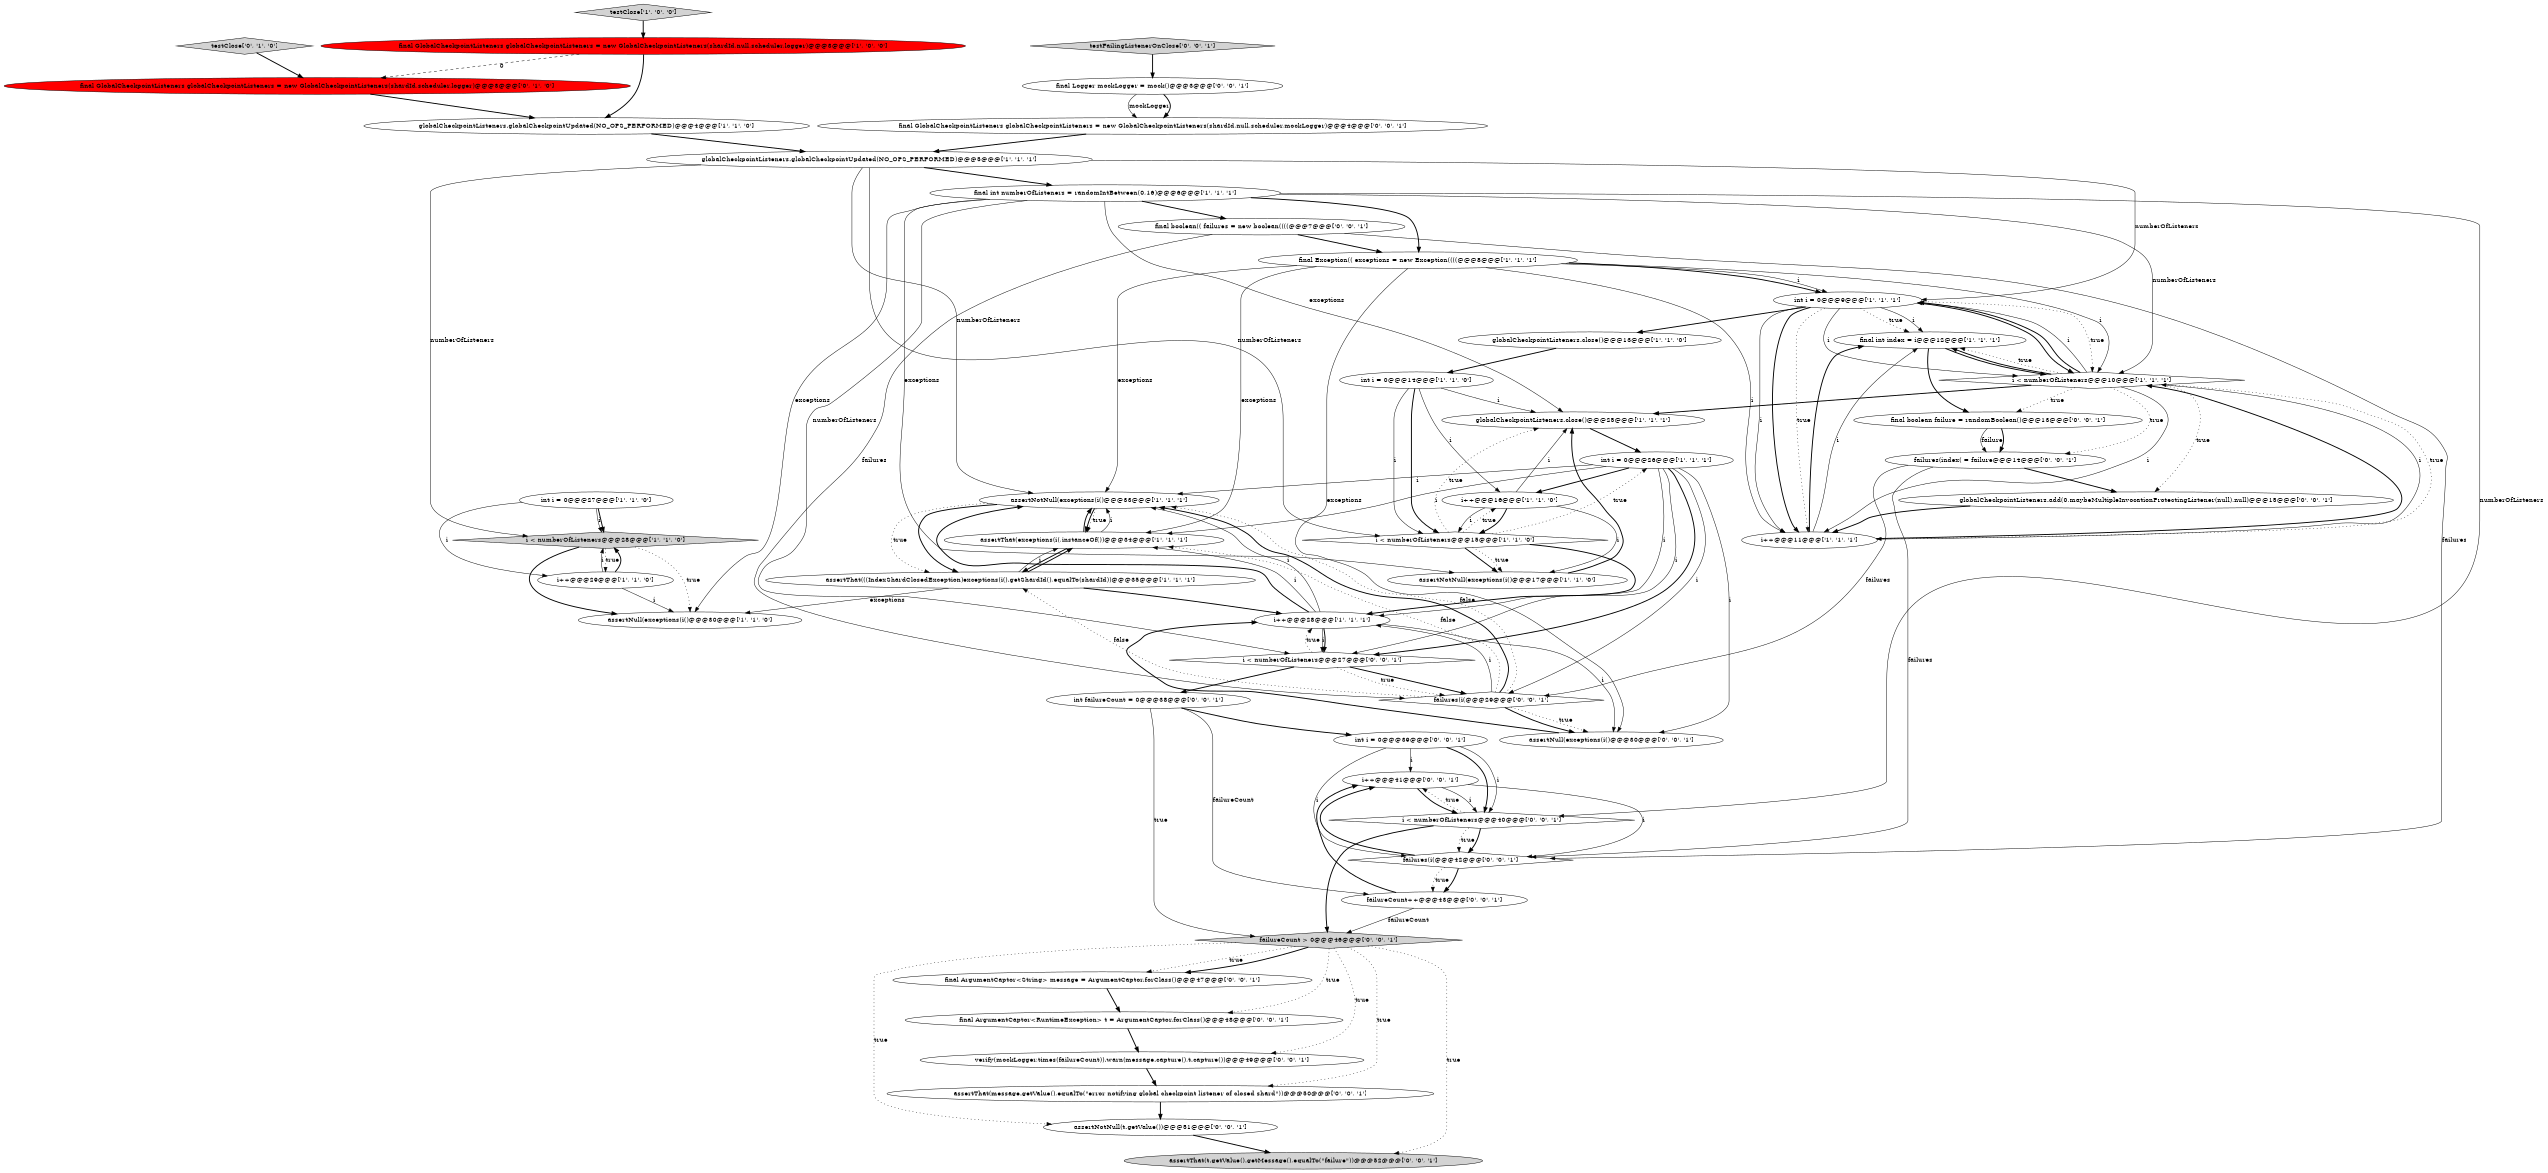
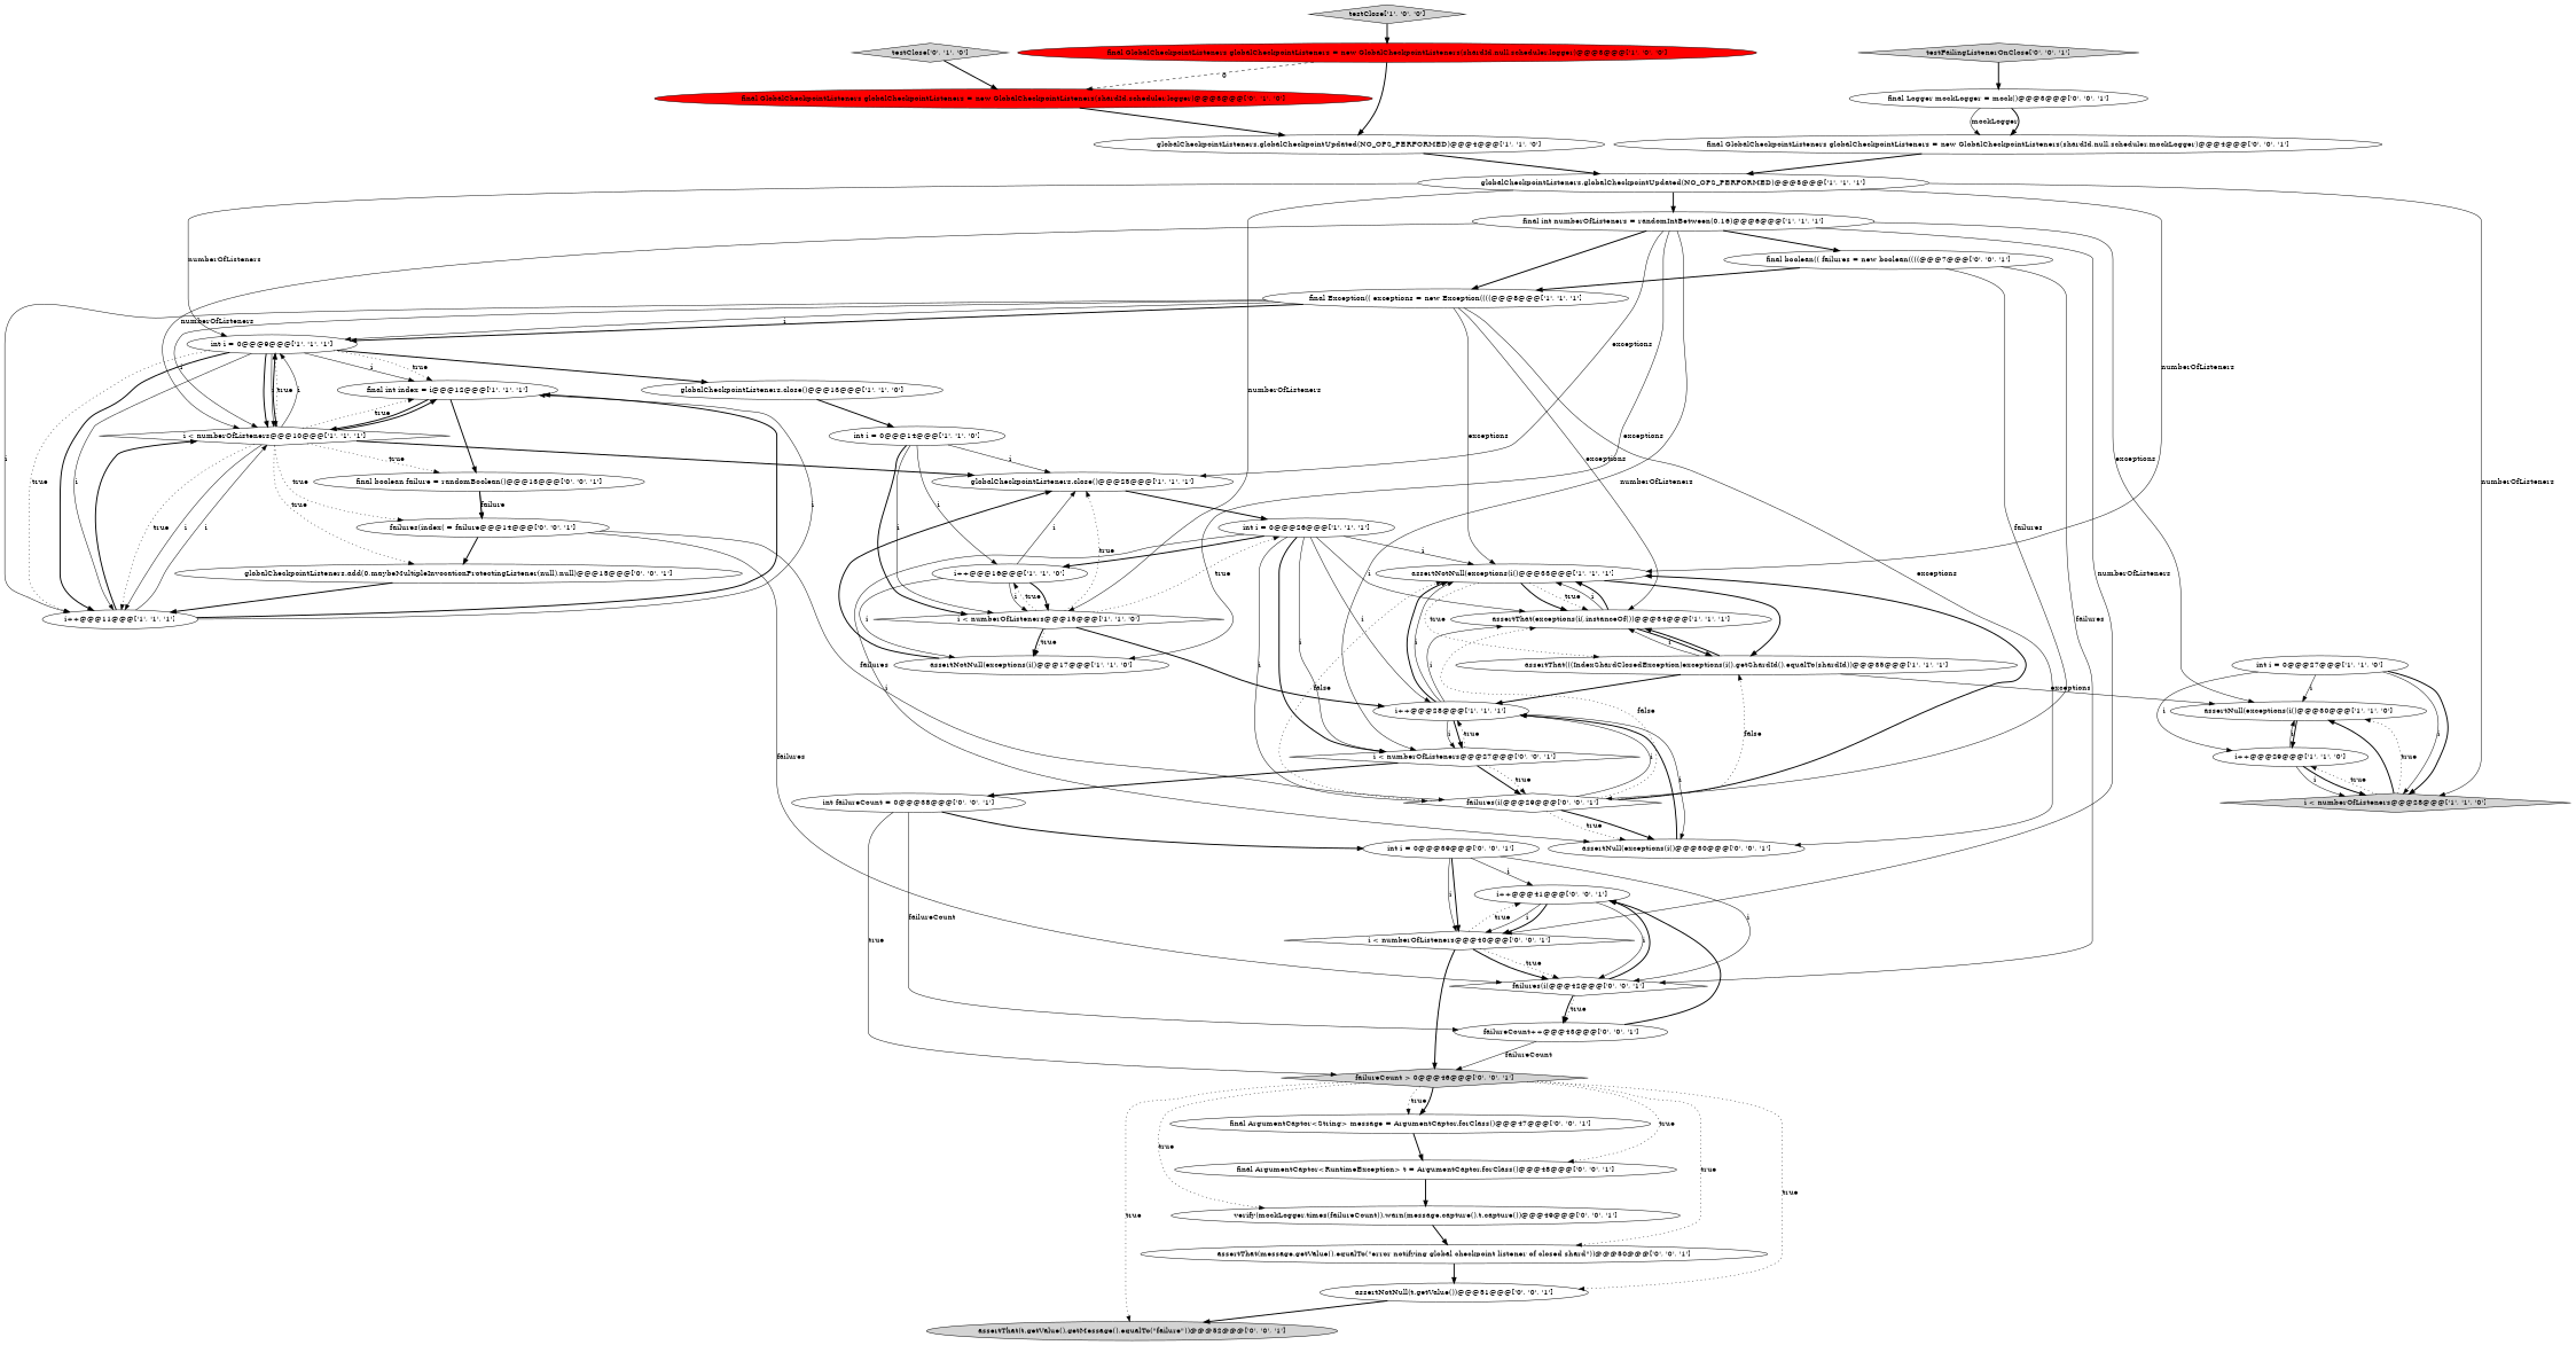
  digraph {
    node [fillcolor=white shape=ellipse style=filled]
    edge [style=bold]
    n1 [label="int i = 0@@@9@@@['1', '1', '1']"]
    n2 [label="final int index = i@@@12@@@['1', '1', '1']"]
    n3 [label="globalCheckpointListeners.close()@@@13@@@['1', '1', '0']"]
    n4 [label="i++@@@11@@@['1', '1', '1']"]
    n5 [label="i < numberOfListeners@@@10@@@['1', '1', '1']" shape=diamond]
    n6 [label="final boolean failure = randomBoolean()@@@13@@@['0', '0', '1']"]
    n7 [label="int i = 0@@@14@@@['1', '1', '0']"]
    n8 [label="failures(index( = failure@@@14@@@['0', '0', '1']"]
    n9 [label="globalCheckpointListeners.add(0,maybeMultipleInvocationProtectingListener(null),null)@@@15@@@['0', '0', '1']"]
    n10 [label="globalCheckpointListeners.close()@@@25@@@['1', '1', '1']"]
    n11 [label="final Exception(( exceptions = new Exception((((@@@8@@@['1', '1', '1']"]
    n12 [label="assertNotNull(exceptions(i()@@@33@@@['1', '1', '1']"]
    n13 [label="assertNull(exceptions(i()@@@30@@@['0', '0', '1']"]
    n14 [label="assertThat(exceptions(i(,instanceOf())@@@34@@@['1', '1', '1']"]
    n15 [label="assertThat(((IndexShardClosedException)exceptions(i().getShardId(),equalTo(shardId))@@@35@@@['1', '1', '1']"]
    n16 [label="i++@@@28@@@['1', '1', '1']"]
    n17 [label="int i = 0@@@39@@@['0', '0', '1']"]
    n18 [label="i++@@@41@@@['0', '0', '1']"]
    n19 [label="failures(i(@@@42@@@['0', '0', '1']" shape=diamond]
    n20 [label="i < numberOfListeners@@@40@@@['0', '0', '1']" shape=diamond]
    n21 [label="failureCount++@@@43@@@['0', '0', '1']"]
    n22 [fillcolor=lightgray label="failureCount > 0@@@46@@@['0', '0', '1']" shape=diamond]
    n23 [label="i < numberOfListeners@@@27@@@['0', '0', '1']" shape=diamond]
    n24 [label="failures(i(@@@29@@@['0', '0', '1']" shape=diamond]
    n25 [label="int failureCount = 0@@@38@@@['0', '0', '1']"]
    n26 [label="globalCheckpointListeners.globalCheckpointUpdated(NO_OPS_PERFORMED)@@@5@@@['1', '1', '1']"]
    n27 [fillcolor=lightgray label="i < numberOfListeners@@@28@@@['1', '1', '0']" shape=diamond]
    n28 [label="i < numberOfListeners@@@15@@@['1', '1', '0']" shape=diamond]
    n29 [label="final int numberOfListeners = randomIntBetween(0,16)@@@6@@@['1', '1', '1']"]
    n30 [label="assertNull(exceptions(i()@@@30@@@['1', '1', '0']"]
    n31 [label="i++@@@29@@@['1', '1', '0']"]
    n32 [label="int i = 0@@@26@@@['1', '1', '1']"]
    n33 [label="i++@@@16@@@['1', '1', '0']"]
    n34 [label="assertNotNull(exceptions(i()@@@17@@@['1', '1', '0']"]
    n35 [label="final boolean(( failures = new boolean((((@@@7@@@['0', '0', '1']"]
    n36 [label="assertNotNull(t.getValue())@@@51@@@['0', '0', '1']"]
    n37 [fillcolor=lightgray label="assertThat(t.getValue().getMessage(),equalTo(\"failure\"))@@@52@@@['0', '0', '1']"]
    n38 [label="int i = 0@@@27@@@['1', '1', '0']"]
    n39 [fillcolor=red label="final GlobalCheckpointListeners globalCheckpointListeners = new GlobalCheckpointListeners(shardId,scheduler,logger)@@@3@@@['0', '1', '0']"]
    n40 [label="globalCheckpointListeners.globalCheckpointUpdated(NO_OPS_PERFORMED)@@@4@@@['1', '1', '0']"]
    n41 [label="final ArgumentCaptor<String> message = ArgumentCaptor.forClass()@@@47@@@['0', '0', '1']"]
    n42 [label="final ArgumentCaptor<RuntimeException> t = ArgumentCaptor.forClass()@@@48@@@['0', '0', '1']"]
    n43 [label="assertThat(message.getValue(),equalTo(\"error notifying global checkpoint listener of closed shard\"))@@@50@@@['0', '0', '1']"]
    n44 [label="verify(mockLogger,times(failureCount)).warn(message.capture(),t.capture())@@@49@@@['0', '0', '1']"]
    n45 [fillcolor=lightgray label="testFailingListenerOnClose['0', '0', '1']" shape=diamond]
    n46 [label="final Logger mockLogger = mock()@@@3@@@['0', '0', '1']"]
    n47 [label="final GlobalCheckpointListeners globalCheckpointListeners = new GlobalCheckpointListeners(shardId,null,scheduler,mockLogger)@@@4@@@['0', '0', '1']"]
    n48 [fillcolor=lightgray label="testClose['0', '1', '0']" shape=diamond]
    n49 [fillcolor=lightgray label="testClose['1', '0', '0']" shape=diamond]
    n50 [fillcolor=red label="final GlobalCheckpointListeners globalCheckpointListeners = new GlobalCheckpointListeners(shardId,null,scheduler,logger)@@@3@@@['1', '0', '0']"]
    n1 -> n2 [label=true style=dotted]
    n1 -> n2 [label=i style=solid]
    n1 -> n3
    n1 -> n4 [label=i style=solid]
    n1 -> n4
    n1 -> n4 [label=true style=dotted]
    n1 -> n5 [label=true style=dotted]
    n1 -> n5 [label=i style=solid]
    n1 -> n5
    n2 -> n5
    n2 -> n6
    n3 -> n7
    n4 -> n2
    n4 -> n2 [label=i style=solid]
    n4 -> n5
    n4 -> n5 [label=i style=solid]
    n5 -> n1 [label=i style=solid]
    n5 -> n1
    n5 -> n2
    n5 -> n2 [label=true style=dotted]
    n5 -> n4 [label=i style=solid]
    n5 -> n4 [label=true style=dotted]
    n5 -> n6 [label=true style=dotted]
    n5 -> n8 [label=true style=dotted]
    n5 -> n9 [label=true style=dotted]
    n5 -> n10
    n6 -> n8 [label=failure style=solid]
    n6 -> n8
    n7 -> n10 [label=i style=solid]
    n7 -> n28 [label=i style=solid]
    n7 -> n28
    n7 -> n33 [label=i style=solid]
    n8 -> n9
    n8 -> n19 [label=failures style=solid]
    n8 -> n24 [label=failures style=solid]
    n9 -> n4
    n10 -> n32
    n11 -> n1
    n11 -> n1 [label=i style=solid]
    n11 -> n4 [label=i style=solid]
    n11 -> n5 [label=i style=solid]
    n11 -> n12 [label=exceptions style=solid]
    n11 -> n13 [label=exceptions style=solid]
    n11 -> n14 [label=exceptions style=solid]
    n12 -> n14
    n12 -> n14 [label=true style=dotted]
    n12 -> n15 [label=true style=dotted]
    n12 -> n15
    n13 -> n16
    n14 -> n12 [label=i style=solid]
    n14 -> n12
    n14 -> n15
    n15 -> n14
    n15 -> n14 [label=i style=solid]
    n15 -> n16
    n15 -> n30 [label=exceptions style=solid]
    n16 -> n12 [label=i style=solid]
    n16 -> n12
    n16 -> n13 [label=i style=solid]
    n16 -> n14 [label=i style=solid]
    n16 -> n23 [label=i style=solid]
    n16 -> n23
    n17 -> n18 [label=i style=solid]
    n17 -> n19 [label=i style=solid]
    n17 -> n20
    n17 -> n20 [label=i style=solid]
    n18 -> n19 [label=i style=solid]
    n18 -> n20 [label=i style=solid]
    n18 -> n20
    n19 -> n18
    n19 -> n21
    n19 -> n21 [label=true style=dotted]
    n20 -> n18 [label=true style=dotted]
    n20 -> n19 [label=true style=dotted]
    n20 -> n19
    n20 -> n22
    n21 -> n18
    n21 -> n22 [label=failureCount style=solid]
    n22 -> n36 [label=true style=dotted]
    n22 -> n37 [label=true style=dotted]
    n22 -> n41 [label=true style=dotted]
    n22 -> n41
    n22 -> n42 [label=true style=dotted]
    n22 -> n43 [label=true style=dotted]
    n22 -> n44 [label=true style=dotted]
    n23 -> n16 [label=true style=dotted]
    n23 -> n24
    n23 -> n24 [label=true style=dotted]
    n23 -> n25
    n24 -> n12
    n24 -> n12 [label=false style=dotted]
    n24 -> n13 [label=true style=dotted]
    n24 -> n13
    n24 -> n14 [label=false style=dotted]
    n24 -> n15 [label=false style=dotted]
    n24 -> n16 [label=i style=solid]
    n25 -> n17
    n25 -> n21 [label=failureCount style=solid]
    n25 -> n22 [label=true style=solid]
    n26 -> n1 [label=numberOfListeners style=solid]
    n26 -> n12 [label=numberOfListeners style=solid]
    n26 -> n27 [label=numberOfListeners style=solid]
    n26 -> n28 [label=numberOfListeners style=solid]
    n26 -> n29
    n27 -> n30 [label=true style=dotted]
    n27 -> n30
    n27 -> n31 [label=true style=dotted]
    n28 -> n10 [label=true style=dotted]
    n28 -> n16
    n28 -> n32 [label=true style=dotted]
    n28 -> n33 [label=true style=dotted]
    n28 -> n34
    n28 -> n34 [label=true style=dotted]
    n29 -> n5 [label=numberOfListeners style=solid]
    n29 -> n10 [label=exceptions style=solid]
    n29 -> n11
    n29 -> n20 [label=numberOfListeners style=solid]
    n29 -> n23 [label=numberOfListeners style=solid]
    n29 -> n30 [label=exceptions style=solid]
    n29 -> n34 [label=exceptions style=solid]
    n29 -> n35
+   n30 -> n31
    n31 -> n27
    n31 -> n27 [label=i style=solid]
    n31 -> n30 [label=i style=solid]
    n32 -> n12 [label=i style=solid]
    n32 -> n13 [label=i style=solid]
    n32 -> n14 [label=i style=solid]
    n32 -> n16 [label=i style=solid]
    n32 -> n23 [label=i style=solid]
    n32 -> n23
    n32 -> n24 [label=i style=solid]
    n32 -> n33
    n33 -> n10 [label=i style=solid]
    n33 -> n28 [label=i style=solid]
    n33 -> n28
    n33 -> n34 [label=i style=solid]
    n34 -> n10
    n35 -> n11
    n35 -> n19 [label=failures style=solid]
    n35 -> n24 [label=failures style=solid]
    n36 -> n37
    n38 -> n27 [label=i style=solid]
    n38 -> n27
+   n38 -> n30 [label=i style=solid]
    n38 -> n31 [label=i style=solid]
    n39 -> n40
    n40 -> n26
    n41 -> n42
    n42 -> n44
    n43 -> n36
    n44 -> n43
    n45 -> n46
    n46 -> n47 [label=mockLogger style=solid]
    n46 -> n47
    n47 -> n26
    n48 -> n39
    n49 -> n50
    n50 -> n39 [label=0 style=dashed]
    n50 -> n40
  }
